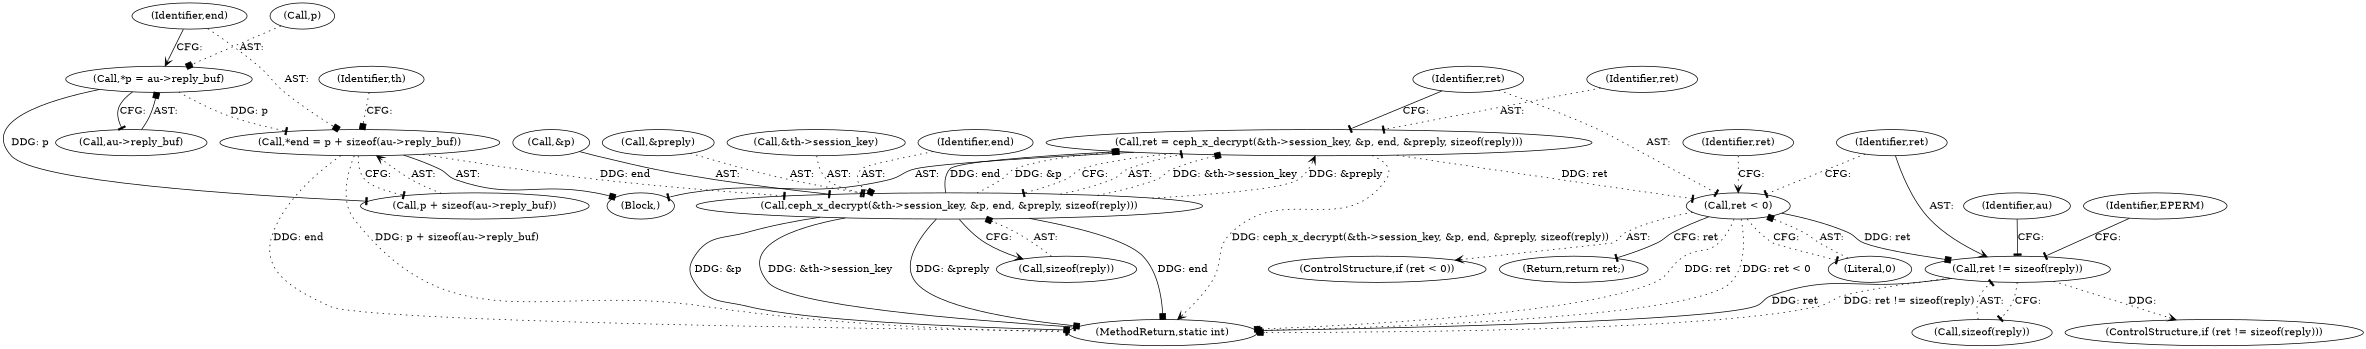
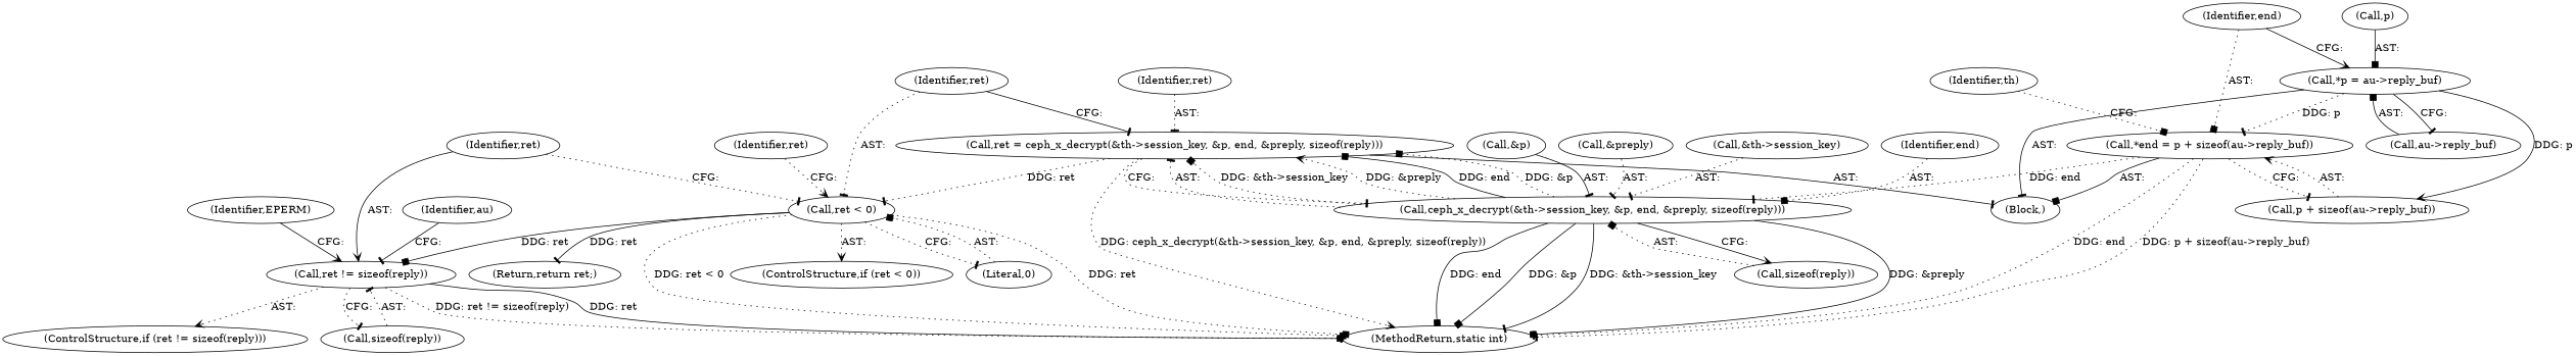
  digraph {
    edge [arrowhead=tee style=dotted]
    n1 [label="(Call,ret != sizeof(reply))"]
    n2 [label="(ControlStructure,if (ret != sizeof(reply)))"]
    n3 [label="(Call,sizeof(reply))"]
    n4 [label="(MethodReturn,static int)"]
    n5 [label="(Call,ret < 0)"]
    n6 [label="(Literal,0)"]
    n7 [label="(ControlStructure,if (ret < 0))"]
    n8 [label="(Return,return ret;)"]
    n9 [label="(Call,ret = ceph_x_decrypt(&th->session_key, &p, end, &preply, sizeof(reply)))"]
    n10 [label="(Call,ceph_x_decrypt(&th->session_key, &p, end, &preply, sizeof(reply)))"]
    n11 [label="(Block,)"]
    n12 [label="(Call,sizeof(reply))"]
    n13 [label="(Call,*end = p + sizeof(au->reply_buf))"]
    n14 [label="(Call,p + sizeof(au->reply_buf))"]
    n15 [label="(Call,*p = au->reply_buf)"]
    n16 [label="(Call,au->reply_buf)"]
    n17 [label="(Identifier,au)"]
    n18 [label="(Identifier,ret)"]
    n19 [label="(Identifier,ret)"]
    n20 [label="(Identifier,EPERM)"]
    n21 [label="(Identifier,end)"]
    n22 [label="(Call,&p)"]
    n23 [label="(Identifier,th)"]
    n24 [label="(Call,&preply)"]
    n25 [label="(Identifier,ret)"]
    n26 [label="(Call,p)"]
    n27 [label="(Call,&th->session_key)"]
    n28 [label="(Identifier,end)"]
    n29 [label="(Identifier,ret)"]
-   n1 -> n2 [arrowhead=vee label="DDG: "]
+   n1 -> n2 [arrowhead=vee label="AST: "]
    n1 -> n3 [label="CFG: "]
    n1 -> n4 [label="DDG: ret" style=solid]
    n1 -> n4 [arrowhead=box label="DDG: ret != sizeof(reply)"]
    n3 -> n1 [label="AST: "]
    n5 -> n1 [arrowhead=box label="DDG: ret" style=solid]
    n5 -> n4 [arrowhead=box label="DDG: ret"]
    n5 -> n4 [arrowhead=box label="DDG: ret < 0"]
    n5 -> n6 [label="CFG: "]
    n5 -> n7 [arrowhead=vee label="AST: "]
-   n5 -> n8 [label="CFG: ret" style=solid]
+   n5 -> n8 [label="DDG: ret" style=solid]
    n6 -> n5 [arrowhead=box label="AST: "]
    n9 -> n4 [arrowhead=vee label="DDG: ceph_x_decrypt(&th->session_key, &p, end, &preply, sizeof(reply))"]
    n9 -> n5 [label="DDG: ret"]
    n9 -> n10 [label="CFG: "]
    n9 -> n11 [label="AST: " style=solid]
    n10 -> n4 [arrowhead=box label="DDG: end" style=solid]
    n10 -> n4 [arrowhead=box label="DDG: &p" style=solid]
    n10 -> n4 [label="DDG: &th->session_key" style=solid]
    n10 -> n4 [arrowhead=box label="DDG: &preply" style=solid]
    n10 -> n9 [label="AST: "]
    n10 -> n9 [arrowhead=box label="DDG: &th->session_key"]
    n10 -> n9 [arrowhead=vee label="DDG: &preply"]
    n10 -> n9 [arrowhead=box label="DDG: end" style=solid]
    n10 -> n9 [arrowhead=box label="DDG: &p"]
    n10 -> n12 [arrowhead=vee label="CFG: " style=solid]
    n12 -> n10 [arrowhead=box label="AST: "]
    n13 -> n4 [label="DDG: end"]
    n13 -> n4 [label="DDG: p + sizeof(au->reply_buf)"]
    n13 -> n10 [label="DDG: end"]
    n13 -> n11 [arrowhead=box label="AST: " style=solid]
    n13 -> n14 [label="CFG: "]
    n14 -> n13 [arrowhead=vee label="AST: "]
+   n15 -> n11 [label="AST: " style=solid]
    n15 -> n13 [label="DDG: p"]
-   n15 -> n14 [label="DDG: p" style=solid]
+   n15 -> n14 [arrowhead=vee label="DDG: p" style=solid]
    n15 -> n16 [label="CFG: " style=solid]
    n16 -> n15 [arrowhead=box label="AST: " style=solid]
    n17 -> n1 [label="CFG: " style=solid]
    n18 -> n5 [label="AST: "]
    n18 -> n9 [label="CFG: " style=solid]
    n19 -> n9 [label="AST: "]
-   n20 -> n1 [label="CFG: " style=solid]
+   n20 -> n1 [arrowhead=vee label="CFG: " style=solid]
    n21 -> n13 [arrowhead=box label="AST: "]
    n21 -> n15 [arrowhead=vee label="CFG: " style=solid]
    n22 -> n10 [label="AST: " style=solid]
    n23 -> n13 [arrowhead=box label="CFG: "]
    n24 -> n10 [label="AST: "]
    n25 -> n5 [arrowhead=vee label="CFG: "]
-   n26 -> n15 [arrowhead=box label="AST: "]
+   n26 -> n15 [arrowhead=box label="AST: " style=solid]
    n27 -> n10 [label="AST: "]
    n28 -> n10 [arrowhead=box label="AST: "]
    n29 -> n1 [arrowhead=vee label="AST: " style=solid]
    n29 -> n5 [label="CFG: "]
  }
